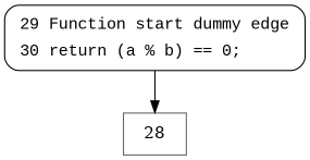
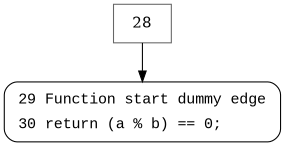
  digraph {
    n1 [fillcolor=white fontname="Courier New" label=<<table border="0" cellborder="0" cellpadding="3" bgcolor="white"><tr><td align="right">29</td><td align="left">Function start dummy edge</td></tr><tr><td align="right">30</td><td align="left">return (a % b) == 0;</td></tr></table>> penwidth=1 shape=Mrecord style="filled,bold"]
    28 [color=gray40 shape=box]
-   n1 -> 28 [arrowhead=normal]
+   28 -> n1 [arrowhead=normal]
  }
